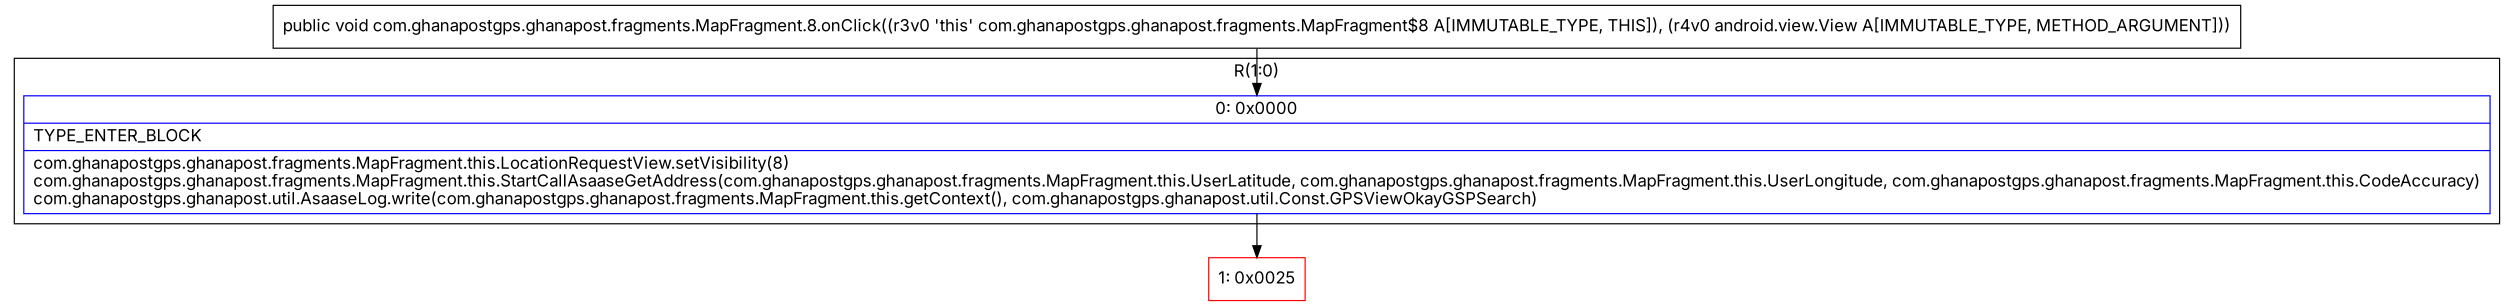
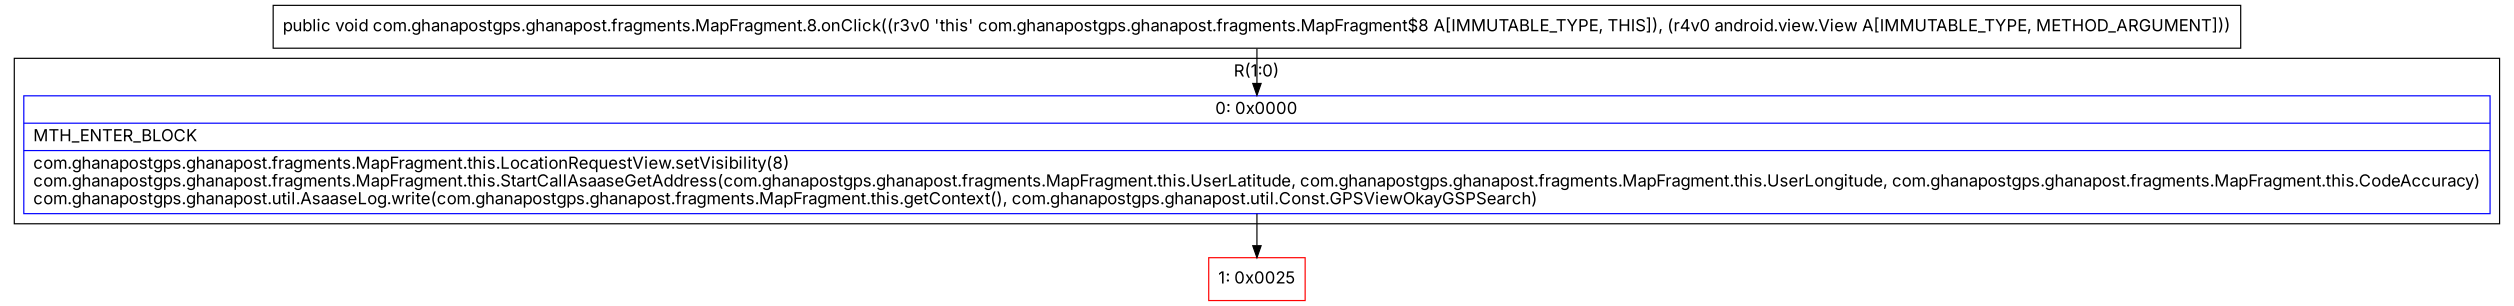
  digraph {
    fontname=Inter
    node [shape=record fontname=Inter]
    edge [fontname=Inter]
-   n1 [color=blue label="{0\:\ 0x0000|TYPE_ENTER_BLOCK\l|com.ghanapostgps.ghanapost.fragments.MapFragment.this.LocationRequestView.setVisibility(8)\lcom.ghanapostgps.ghanapost.fragments.MapFragment.this.StartCallAsaaseGetAddress(com.ghanapostgps.ghanapost.fragments.MapFragment.this.UserLatitude, com.ghanapostgps.ghanapost.fragments.MapFragment.this.UserLongitude, com.ghanapostgps.ghanapost.fragments.MapFragment.this.CodeAccuracy)\lcom.ghanapostgps.ghanapost.util.AsaaseLog.write(com.ghanapostgps.ghanapost.fragments.MapFragment.this.getContext(), com.ghanapostgps.ghanapost.util.Const.GPSViewOkayGSPSearch)\l}"]
+   n1 [color=blue label="{0\:\ 0x0000|MTH_ENTER_BLOCK\l|com.ghanapostgps.ghanapost.fragments.MapFragment.this.LocationRequestView.setVisibility(8)\lcom.ghanapostgps.ghanapost.fragments.MapFragment.this.StartCallAsaaseGetAddress(com.ghanapostgps.ghanapost.fragments.MapFragment.this.UserLatitude, com.ghanapostgps.ghanapost.fragments.MapFragment.this.UserLongitude, com.ghanapostgps.ghanapost.fragments.MapFragment.this.CodeAccuracy)\lcom.ghanapostgps.ghanapost.util.AsaaseLog.write(com.ghanapostgps.ghanapost.fragments.MapFragment.this.getContext(), com.ghanapostgps.ghanapost.util.Const.GPSViewOkayGSPSearch)\l}"]
    n2 [color=red label="{1\:\ 0x0025}"]
    n3 [label="{public void com.ghanapostgps.ghanapost.fragments.MapFragment.8.onClick((r3v0 'this' com.ghanapostgps.ghanapost.fragments.MapFragment$8 A[IMMUTABLE_TYPE, THIS]), (r4v0 android.view.View A[IMMUTABLE_TYPE, METHOD_ARGUMENT])) }"]
    subgraph cluster_1 {
      label="R(1:0)"
      n1
    }
    n1 -> n2
    n3 -> n1
  }
